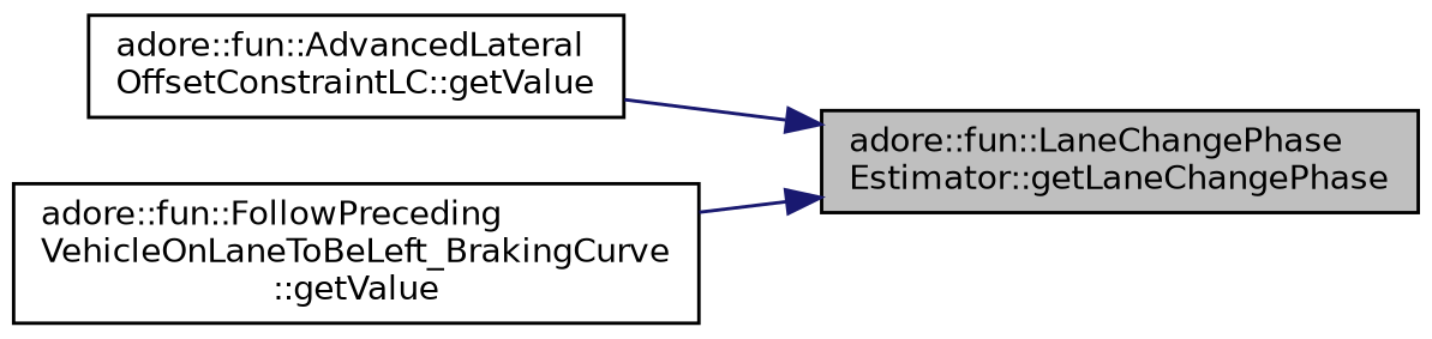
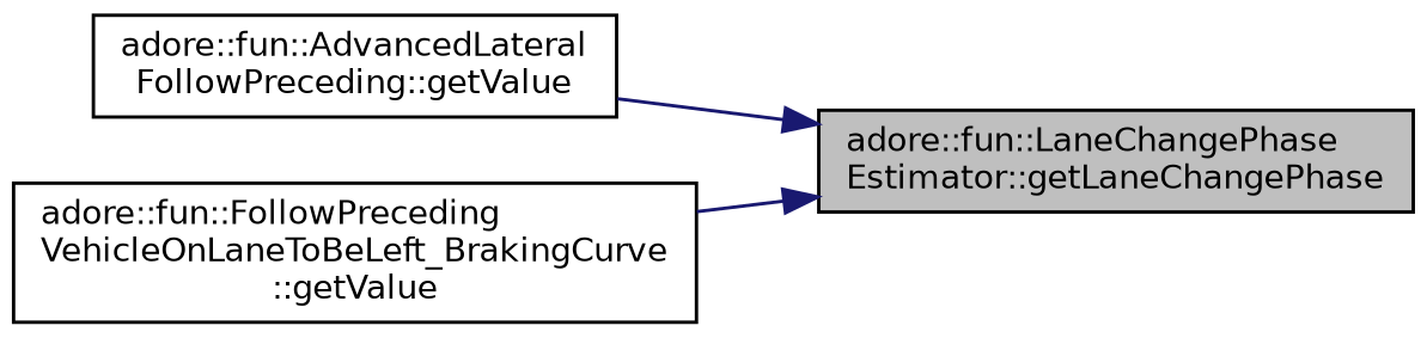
  digraph {
    rankdir=RL
    node [color=black fillcolor=white fontname=Helvetica fontsize=10 shape=record style=filled]
    edge [color=midnightblue dir=back fontname=Helvetica fontsize=10 labelfontname=Helvetica labelfontsize=10 style=solid]
    n1 [fillcolor=grey75 fontcolor=black height=0.2 label="adore::fun::LaneChangePhase\lEstimator::getLaneChangePhase" width=0.4]
-   n2 [height=0.2 label="adore::fun::AdvancedLateral\lOffsetConstraintLC::getValue" width=0.4]
+   n2 [height=0.2 label="adore::fun::AdvancedLateral\lFollowPreceding::getValue" width=0.4]
    n3 [height=0.2 label="adore::fun::FollowPreceding\lVehicleOnLaneToBeLeft_BrakingCurve\l::getValue" width=0.4]
    n1 -> n2
    n1 -> n3
  }
